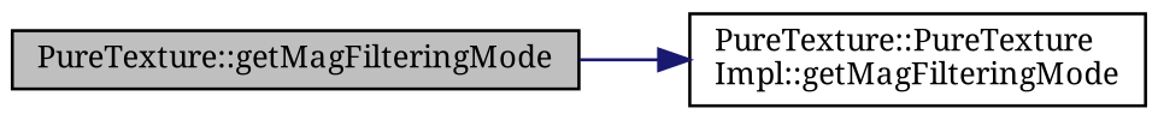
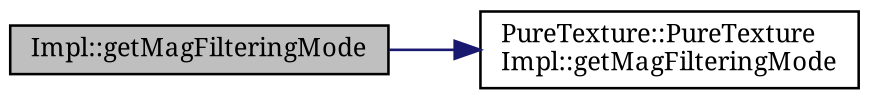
  digraph {
    rankdir=LR
    fontname="Noto Serif"
    node [color=black fontname="Noto Serif" fontsize=10 shape=record style=filled]
-   n1 [fillcolor=grey75 fontcolor=black height=0.2 label="PureTexture::getMagFilteringMode" width=0.4]
+   n1 [fillcolor=grey75 fontcolor=black height=0.2 label="Impl::getMagFilteringMode" width=0.4]
    n2 [fillcolor=white height=0.2 label="PureTexture::PureTexture\lImpl::getMagFilteringMode" width=0.4]
    n1 -> n2 [color=midnightblue fontname="Noto Serif" fontsize=10 labelfontname=Helvetica labelfontsize=10 style=solid]
  }
